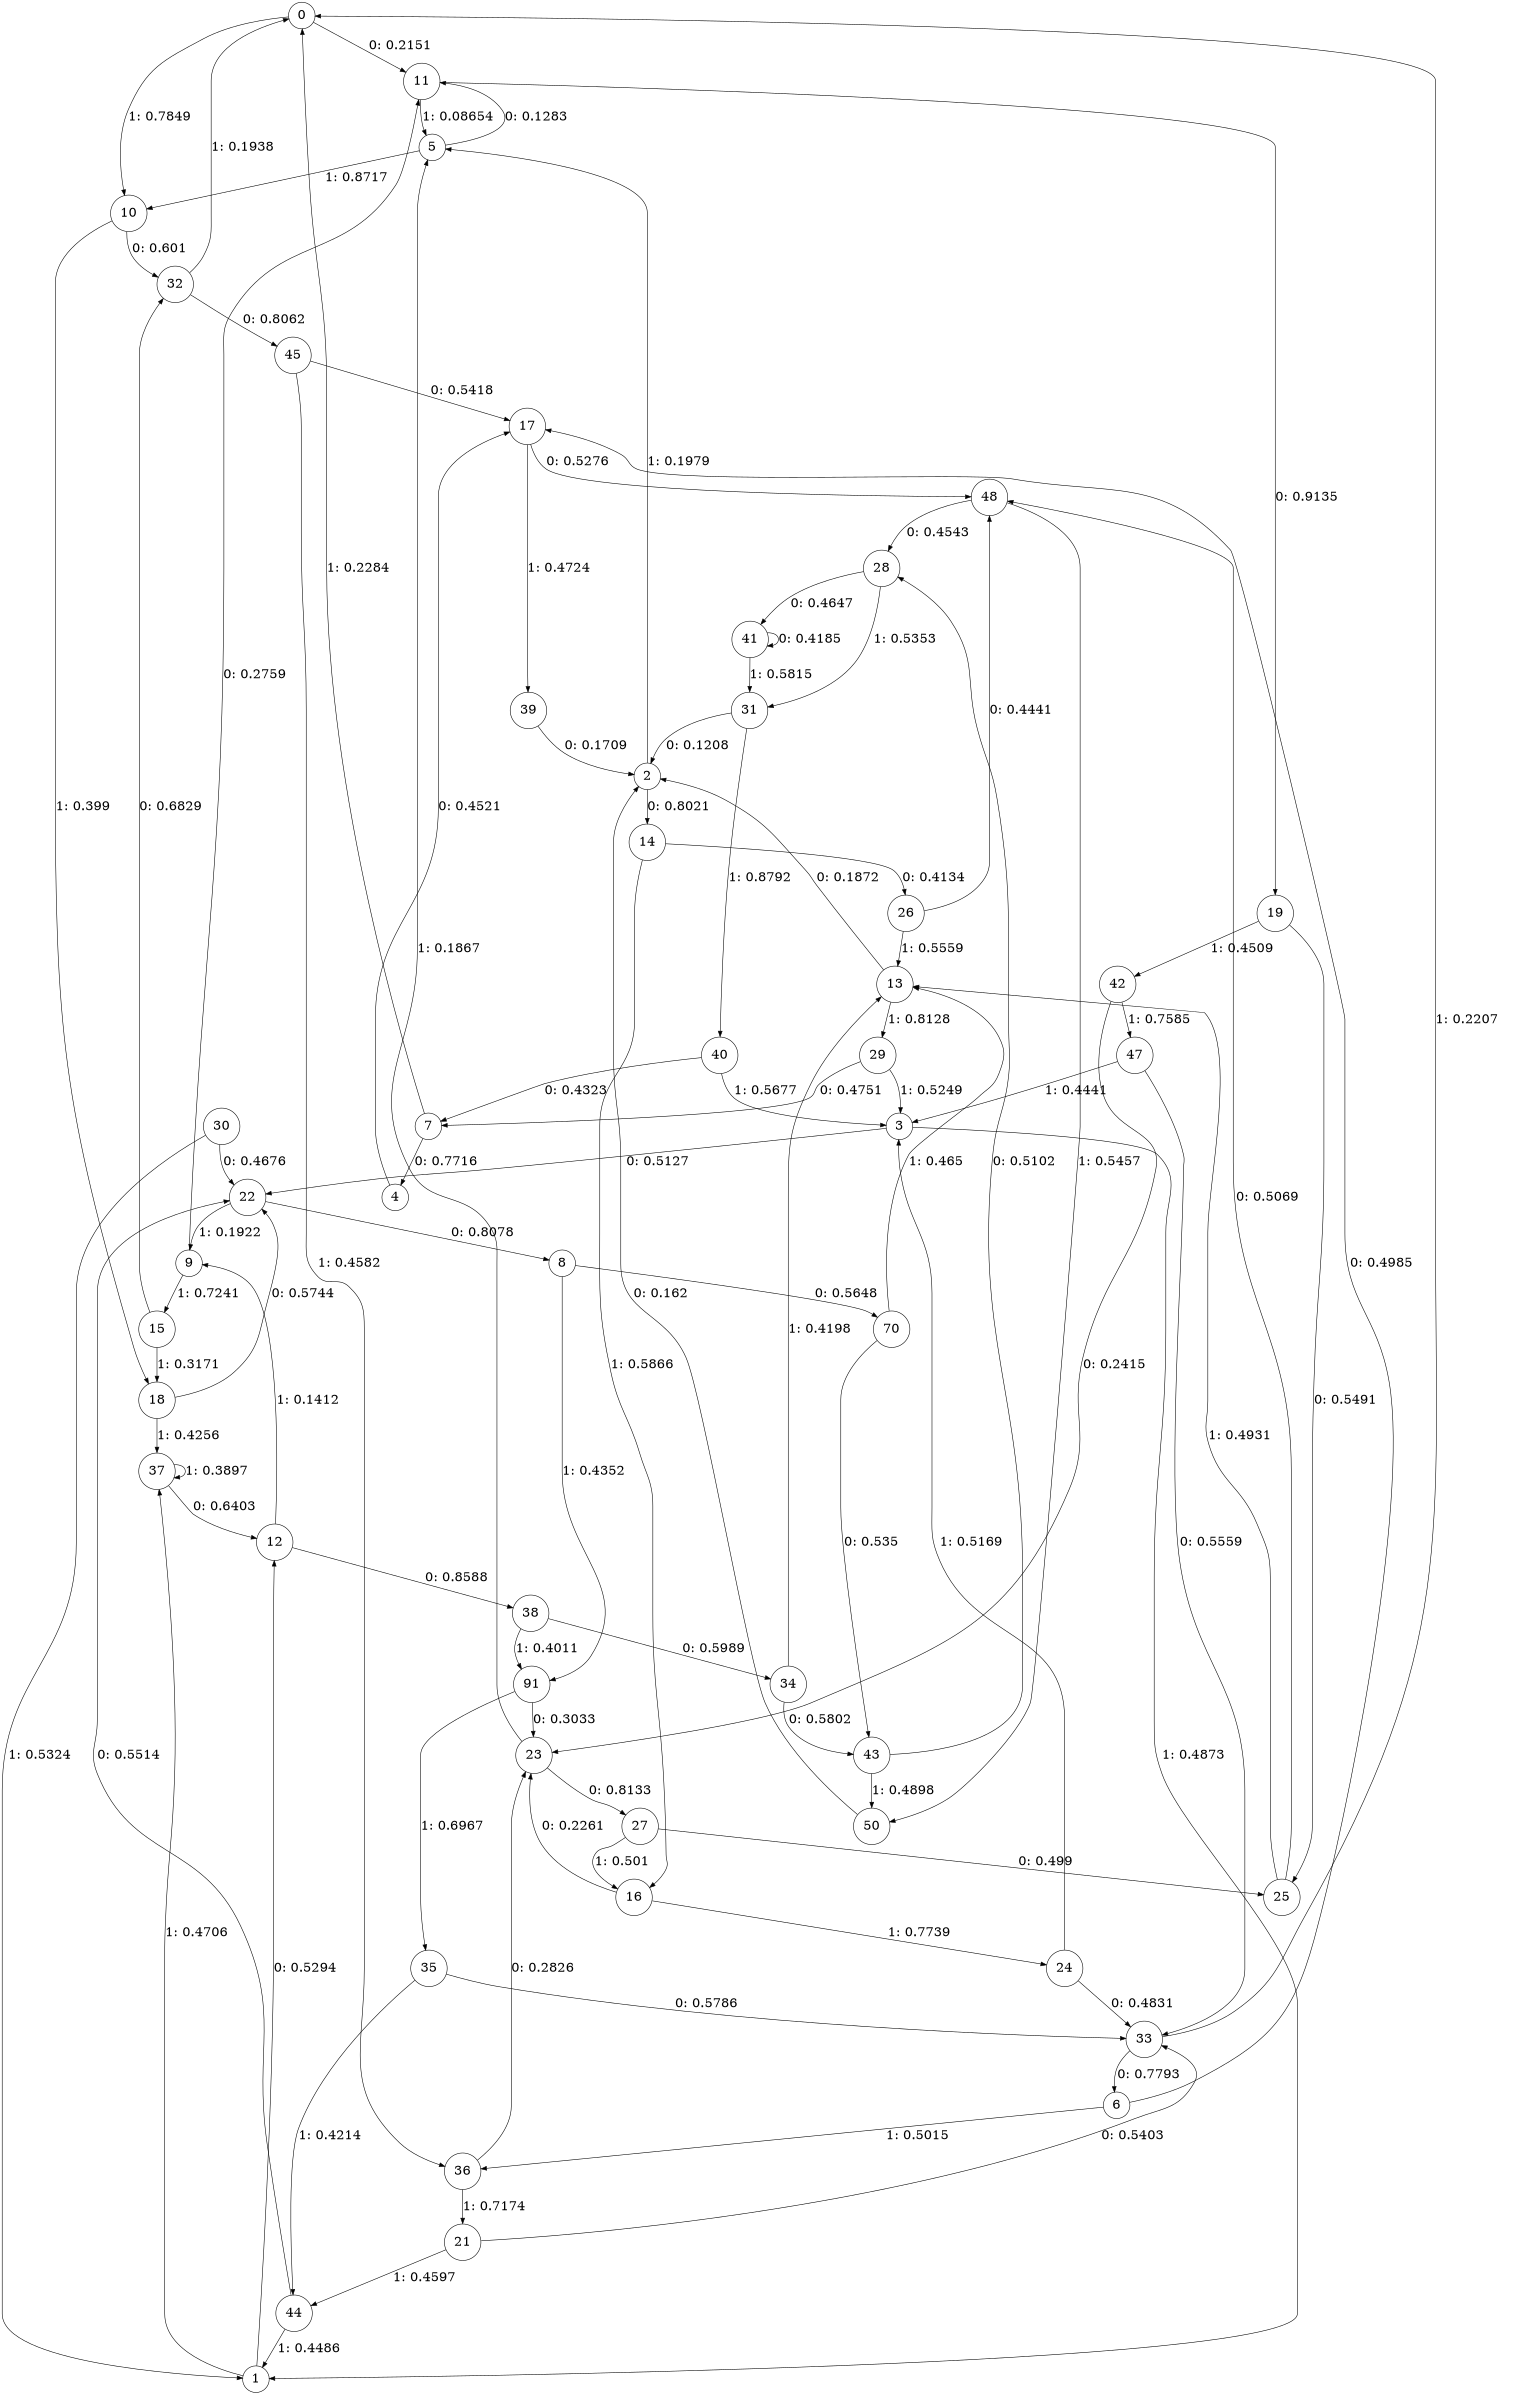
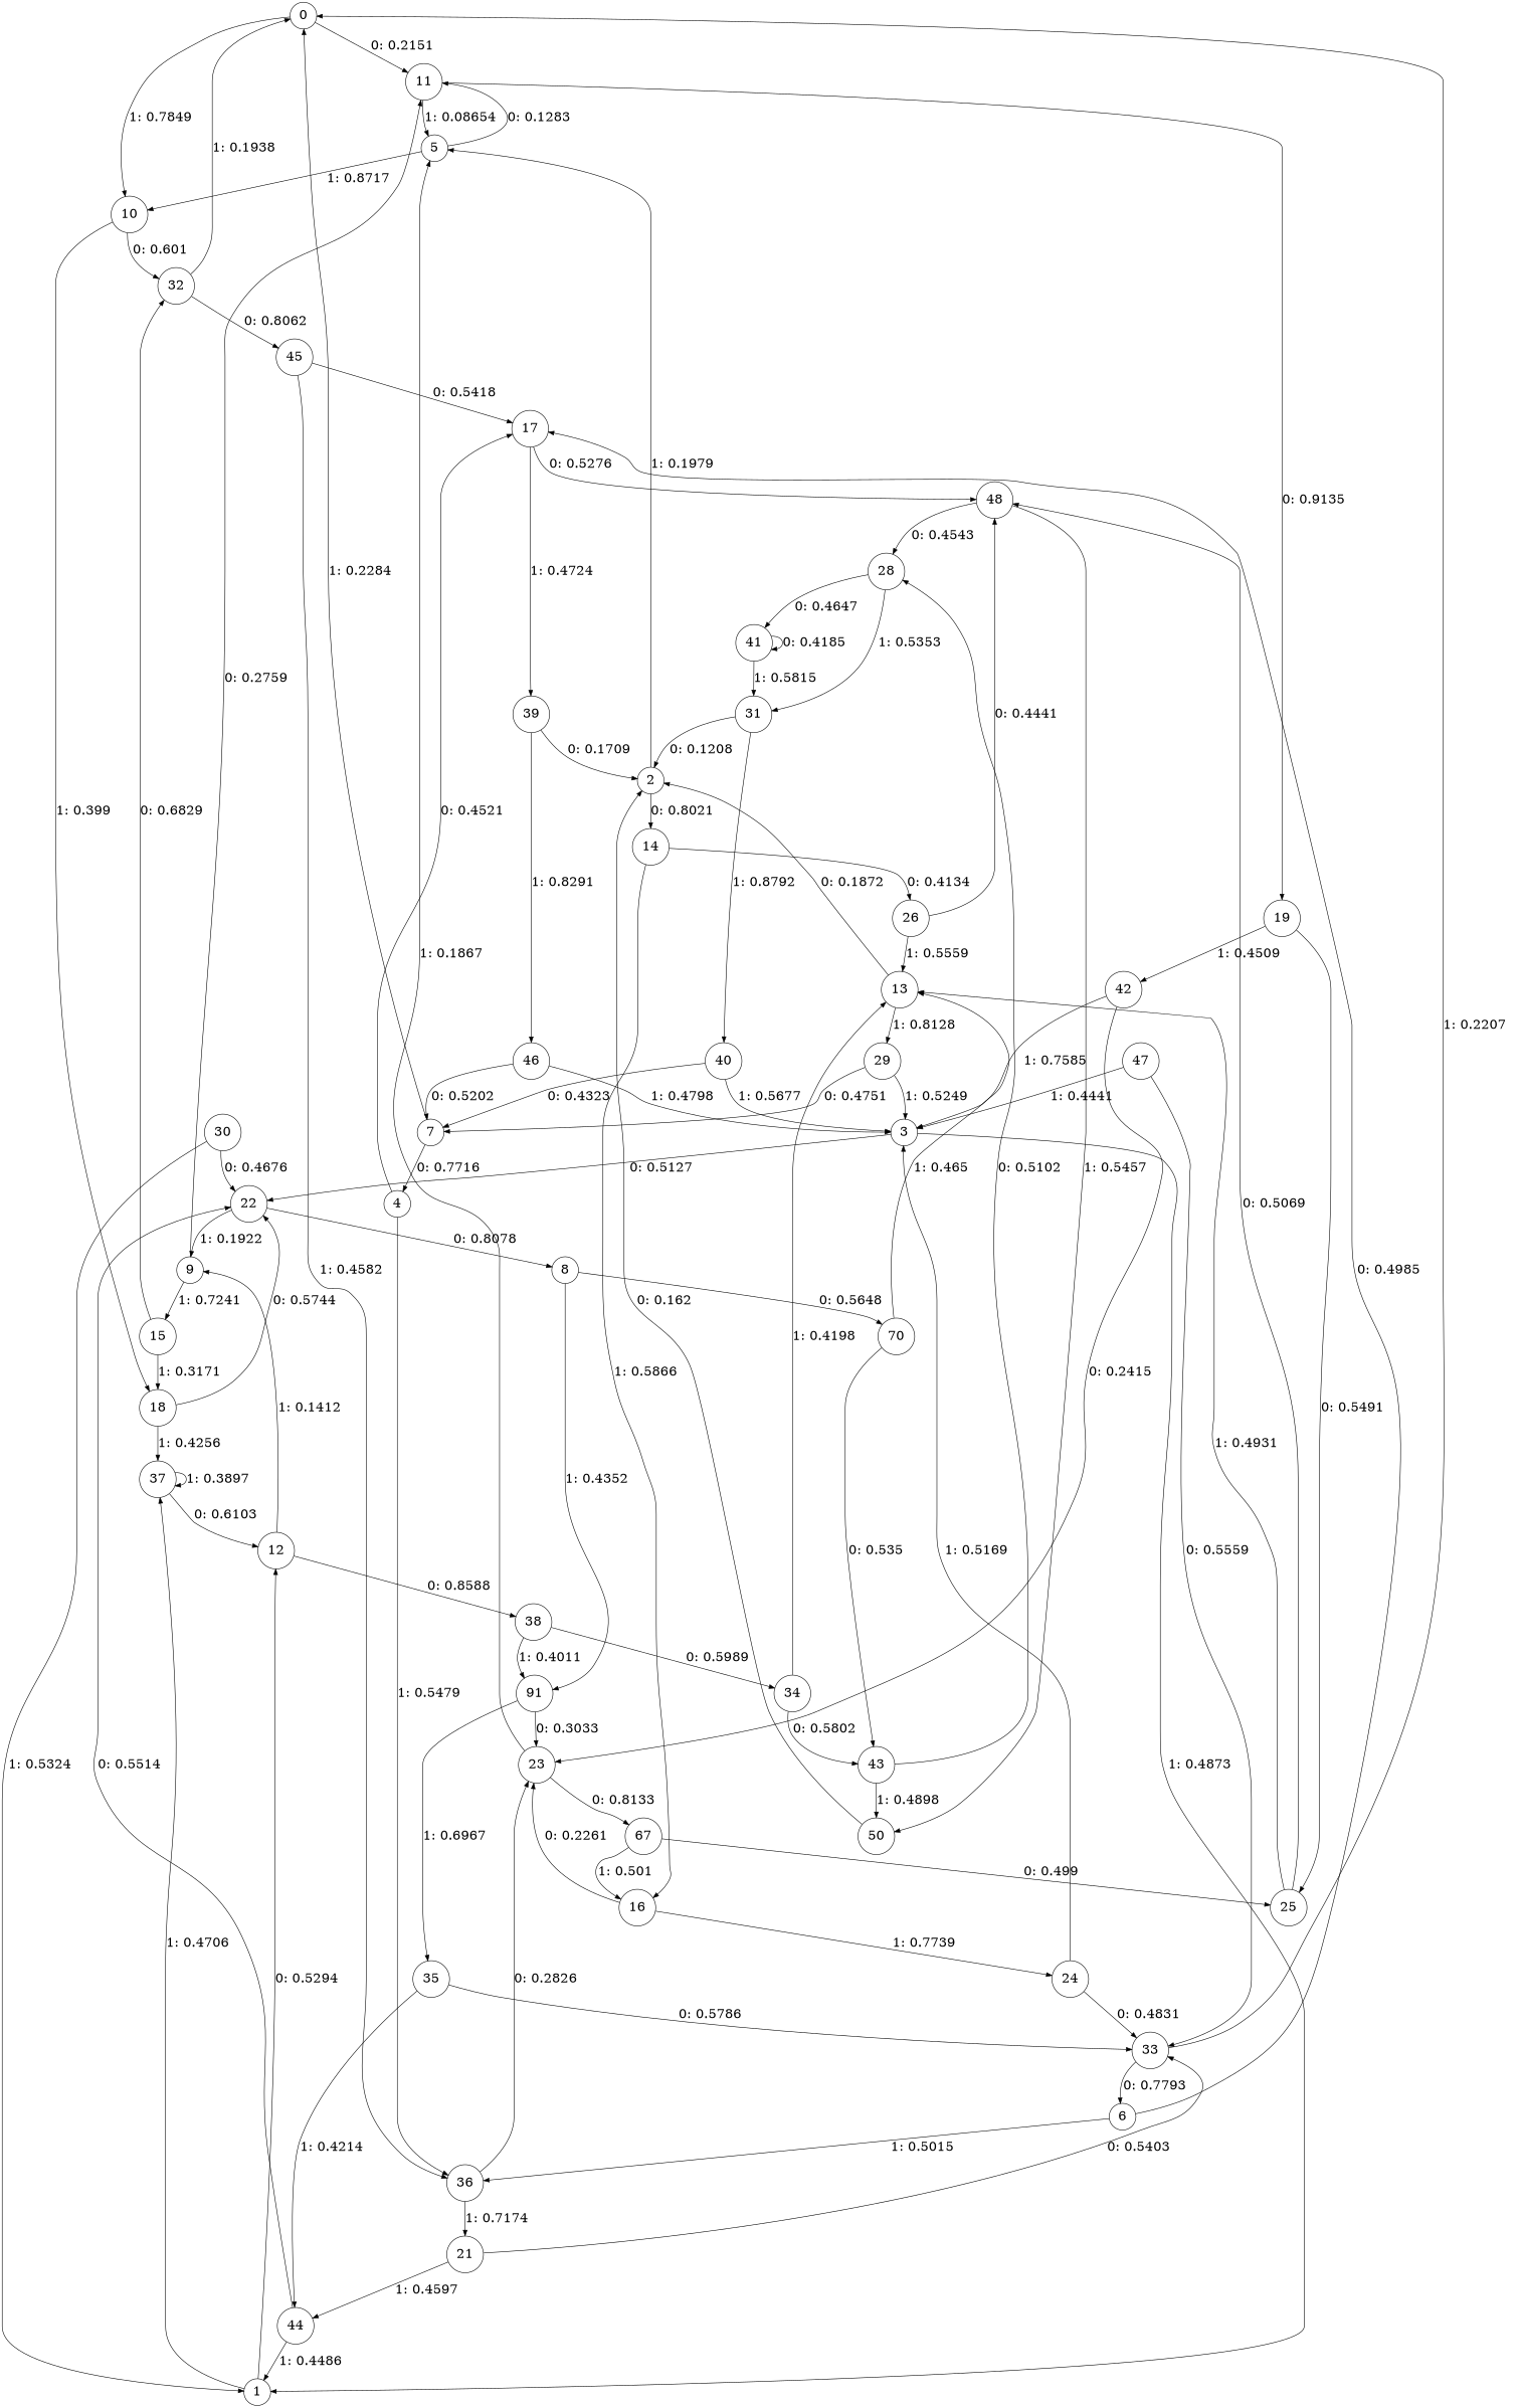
  digraph {
    node [fontsize=24 shape=circle]
    edge [fontsize=24]
    0
    11
    10
    5
    19
    32
    18
    25
    42
    45
    37
    22
    1
    12
    9
    38
    15
    n18 [label=91]
    34
    2
    14
    26
    16
    48
    13
    23
    24
    3
    8
    n30 [label=70]
    4
    17
    36
    39
    21
    28
    50
-   27
+   46
+   27 [label=67]
    33
    44
    6
    7
    43
    35
    29
    47
    41
    31
    40
    30
    0 -> 11 [label="0: 0.2151   "]
    0 -> 10 [label="1: 0.7849   "]
    11 -> 5 [label="1: 0.08654  "]
    11 -> 19 [label="0: 0.9135   "]
    10 -> 32 [label="0: 0.601    "]
    10 -> 18 [label="1: 0.399    "]
    5 -> 11 [label="0: 0.1283   "]
    5 -> 10 [label="1: 0.8717   "]
    19 -> 25 [label="0: 0.5491   "]
    19 -> 42 [label="1: 0.4509   "]
    32 -> 0 [label="1: 0.1938   "]
    32 -> 45 [label="0: 0.8062   "]
    18 -> 37 [label="1: 0.4256   "]
    18 -> 22 [label="0: 0.5744   "]
    25 -> 48 [label="0: 0.5069   "]
    25 -> 13 [label="1: 0.4931   "]
    42 -> 23 [label="0: 0.2415   "]
-   42 -> 47 [label="1: 0.7585   "]
+   42 -> 3 [label="1: 0.7585   "]
    45 -> 17 [label="0: 0.5418   "]
    45 -> 36 [label="1: 0.4582   "]
    37 -> 37 [label="1: 0.3897   "]
-   37 -> 12 [label="0: 0.6403   "]
+   37 -> 12 [label="0: 0.6103   "]
    22 -> 9 [label="1: 0.1922   "]
    22 -> 8 [label="0: 0.8078   "]
    1 -> 37 [label="1: 0.4706   "]
    1 -> 12 [label="0: 0.5294   "]
    12 -> 9 [label="1: 0.1412   "]
    12 -> 38 [label="0: 0.8588   "]
    9 -> 11 [label="0: 0.2759   "]
    9 -> 15 [label="1: 0.7241   "]
    38 -> n18 [label="1: 0.4011   "]
    38 -> 34 [label="0: 0.5989   "]
    15 -> 32 [label="0: 0.6829   "]
    15 -> 18 [label="1: 0.3171   "]
    n18 -> 23 [label="0: 0.3033   "]
    n18 -> 35 [label="1: 0.6967   "]
    34 -> 13 [label="1: 0.4198   "]
    34 -> 43 [label="0: 0.5802   "]
    2 -> 5 [label="1: 0.1979   "]
    2 -> 14 [label="0: 0.8021   "]
    14 -> 26 [label="0: 0.4134   "]
    14 -> 16 [label="1: 0.5866   "]
    26 -> 48 [label="0: 0.4441   "]
    26 -> 13 [label="1: 0.5559   "]
    16 -> 23 [label="0: 0.2261   "]
    16 -> 24 [label="1: 0.7739   "]
    48 -> 28 [label="0: 0.4543   "]
    48 -> 50 [label="1: 0.5457   "]
    13 -> 2 [label="0: 0.1872   "]
    13 -> 29 [label="1: 0.8128   "]
    23 -> 5 [label="1: 0.1867   "]
    23 -> 27 [label="0: 0.8133   "]
    24 -> 3 [label="1: 0.5169   "]
    24 -> 33 [label="0: 0.4831   "]
    3 -> 22 [label="0: 0.5127   "]
    3 -> 1 [label="1: 0.4873   "]
    8 -> n18 [label="1: 0.4352   "]
    8 -> n30 [label="0: 0.5648   "]
    n30 -> 13 [label="1: 0.465    "]
    n30 -> 43 [label="0: 0.535    "]
    4 -> 17 [label="0: 0.4521   "]
+   4 -> 36 [label="1: 0.5479   "]
    17 -> 48 [label="0: 0.5276   "]
    17 -> 39 [label="1: 0.4724   "]
    36 -> 23 [label="0: 0.2826   "]
    36 -> 21 [label="1: 0.7174   "]
    39 -> 2 [label="0: 0.1709   "]
+   39 -> 46 [label="1: 0.8291   "]
    21 -> 33 [label="0: 0.5403   "]
    21 -> 44 [label="1: 0.4597   "]
    28 -> 41 [label="0: 0.4647   "]
    28 -> 31 [label="1: 0.5353   "]
    50 -> 2 [label="0: 0.162    "]
+   46 -> 3 [label="1: 0.4798   "]
+   46 -> 7 [label="0: 0.5202   "]
    27 -> 25 [label="0: 0.499    "]
    27 -> 16 [label="1: 0.501    "]
    33 -> 0 [label="1: 0.2207   "]
    33 -> 6 [label="0: 0.7793   "]
    44 -> 22 [label="0: 0.5514   "]
    44 -> 1 [label="1: 0.4486   "]
    6 -> 17 [label="0: 0.4985   "]
    6 -> 36 [label="1: 0.5015   "]
    7 -> 0 [label="1: 0.2284   "]
    7 -> 4 [label="0: 0.7716   "]
    43 -> 28 [label="0: 0.5102   "]
    43 -> 50 [label="1: 0.4898   "]
    35 -> 33 [label="0: 0.5786   "]
    35 -> 44 [label="1: 0.4214   "]
    29 -> 3 [label="1: 0.5249   "]
    29 -> 7 [label="0: 0.4751   "]
    47 -> 3 [label="1: 0.4441   "]
    47 -> 33 [label="0: 0.5559   "]
    41 -> 41 [label="0: 0.4185   "]
    41 -> 31 [label="1: 0.5815   "]
    31 -> 2 [label="0: 0.1208   "]
    31 -> 40 [label="1: 0.8792   "]
    40 -> 3 [label="1: 0.5677   "]
    40 -> 7 [label="0: 0.4323   "]
    30 -> 22 [label="0: 0.4676   "]
    30 -> 1 [label="1: 0.5324   "]
  }
